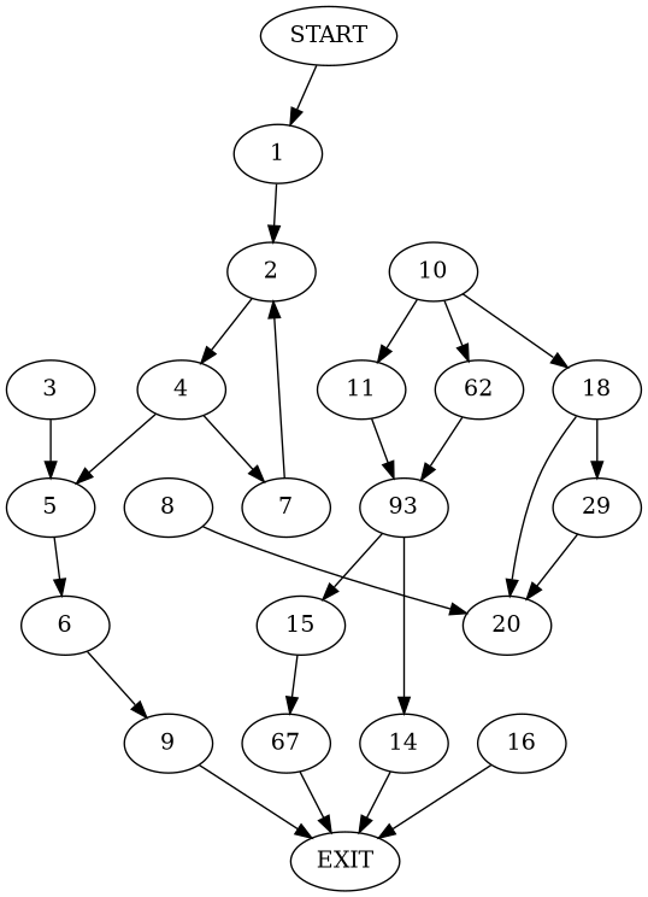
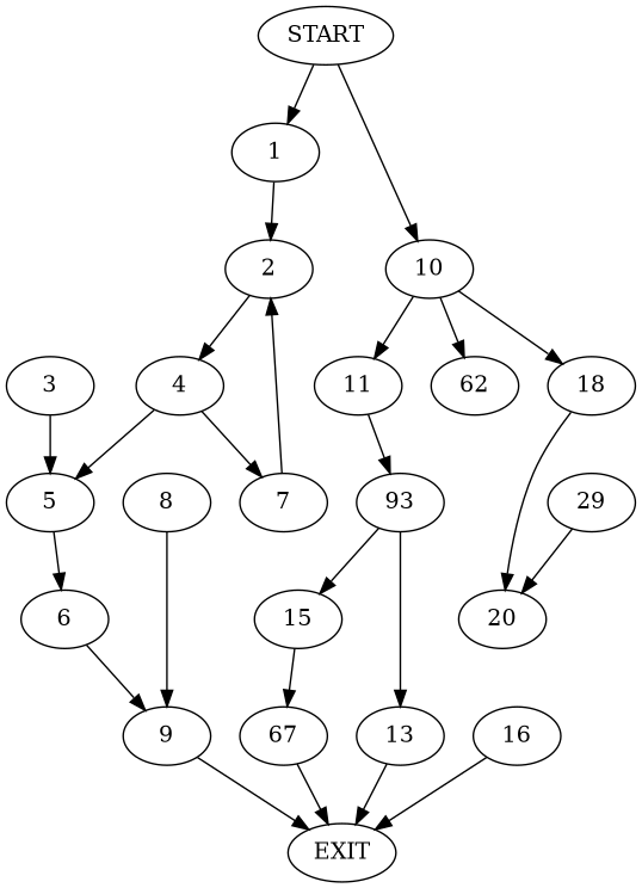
  digraph {
    n1 [label=START]
    1
    10
    2
    18
    11
    n7 [label=62]
    n8 [label=29]
    20
    n10 [label=EXIT]
    4
    3
    5
    7
    6
    9
    8
    n18 [label=93]
-   14
+   14 [label=13]
    15
    n21 [label=67]
    16
    n1 -> 1
+   n1 -> 10
    1 -> 2
    10 -> 18
    10 -> 11
    10 -> n7
    2 -> 4
-   18 -> n8
    18 -> 20
    11 -> n18
-   n7 -> n18
    n8 -> 20
    4 -> 5
    4 -> 7
    3 -> 5
    5 -> 6
    7 -> 2
    6 -> 9
    9 -> n10
-   8 -> 20
+   8 -> 9
    n18 -> 14
    n18 -> 15
    14 -> n10
    15 -> n21
    n21 -> n10
    16 -> n10
  }
